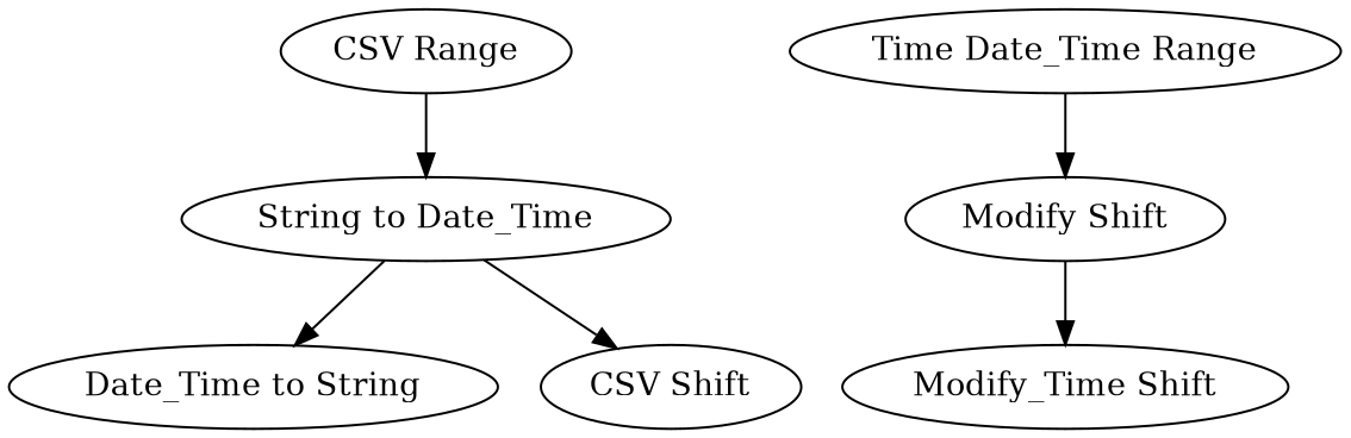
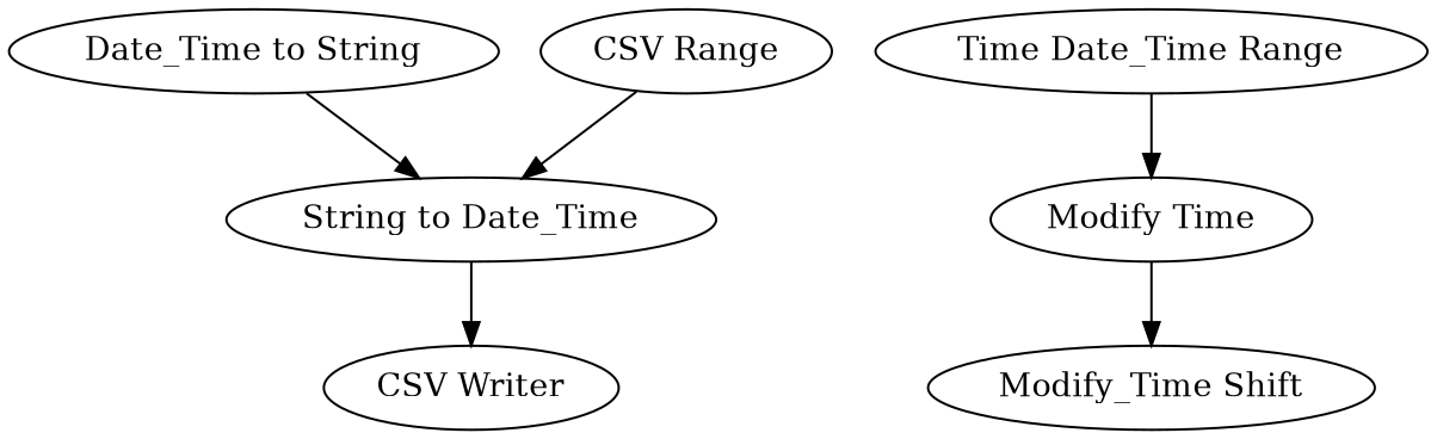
  digraph {
    rankdir=TB
    n1 [label="String to Date_Time"]
    n2 [label="Date_Time to String"]
-   n3 [label="CSV Shift"]
+   n3 [label="CSV Writer"]
    n4 [label="Modify_Time Shift"]
-   n5 [label="Modify Shift"]
+   n5 [label="Modify Time"]
    n6 [label="Time Date_Time Range"]
    n7 [label="CSV Range"]
-   n1 -> n2
+   n2 -> n1
    n1 -> n3
    n5 -> n4
    n6 -> n5
    n7 -> n1
  }
